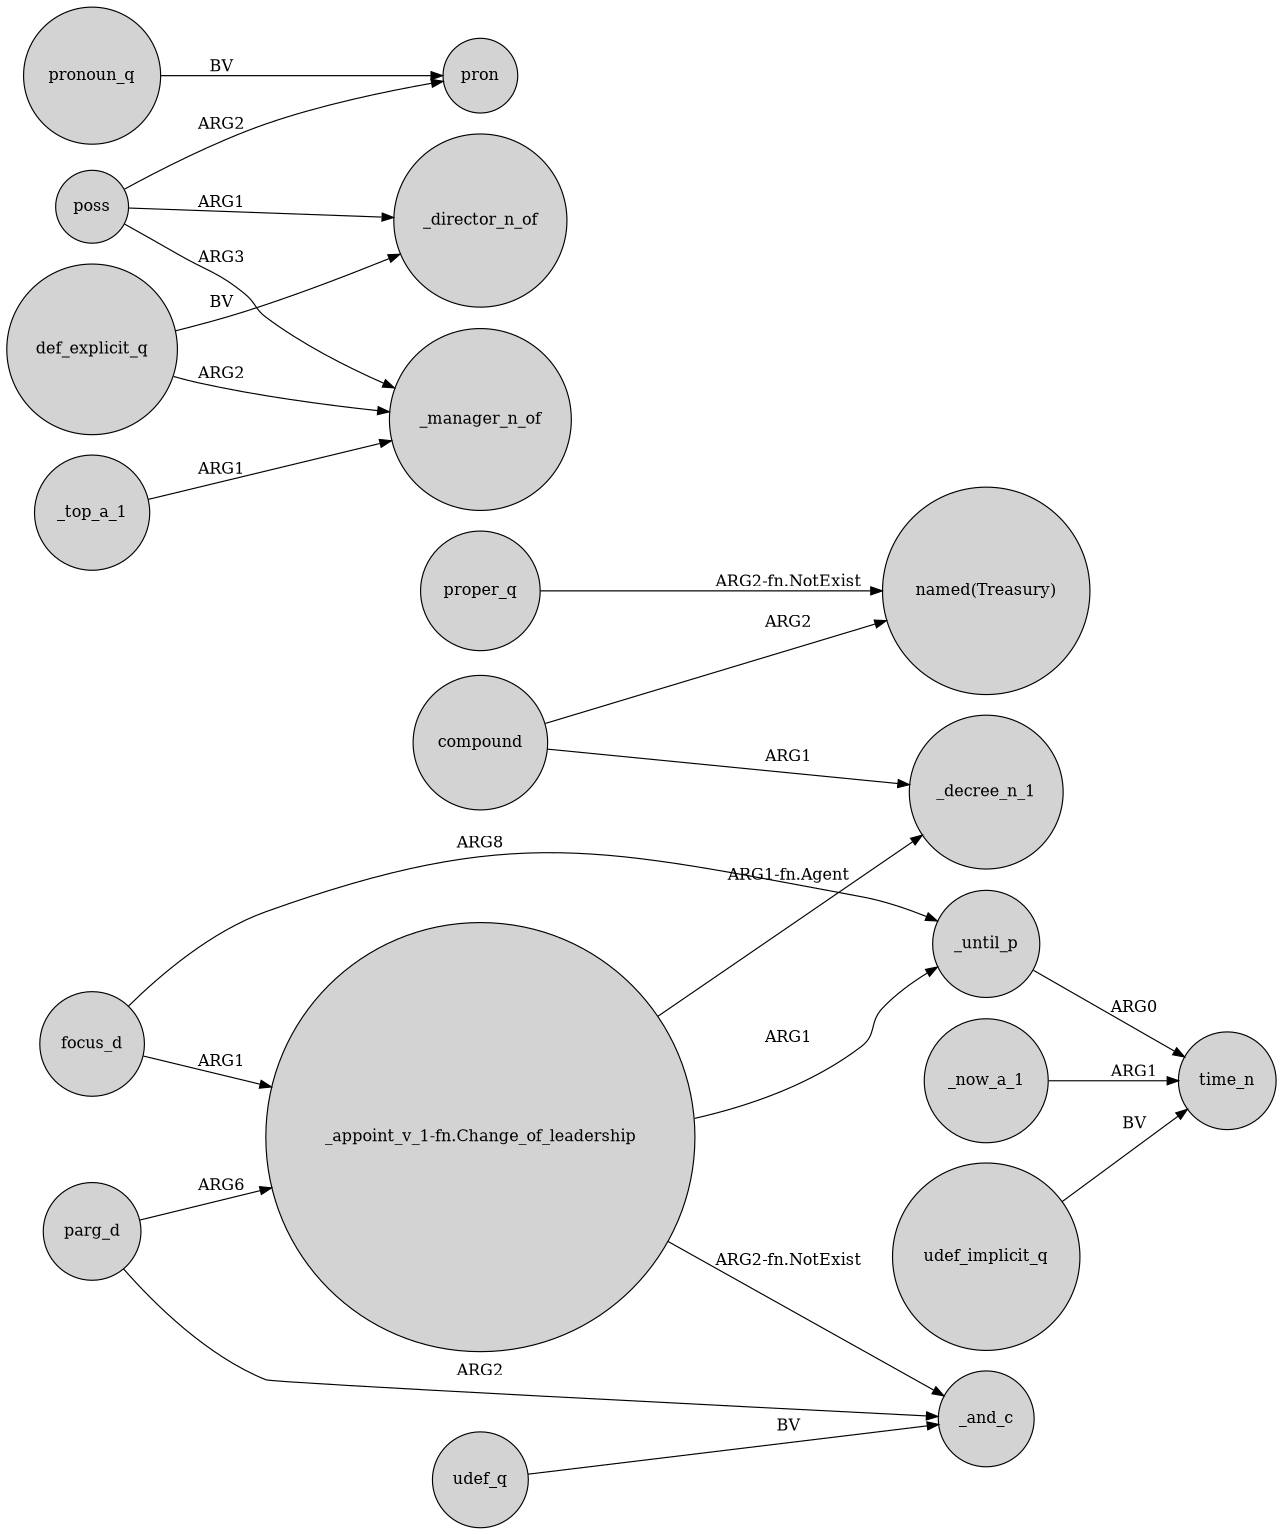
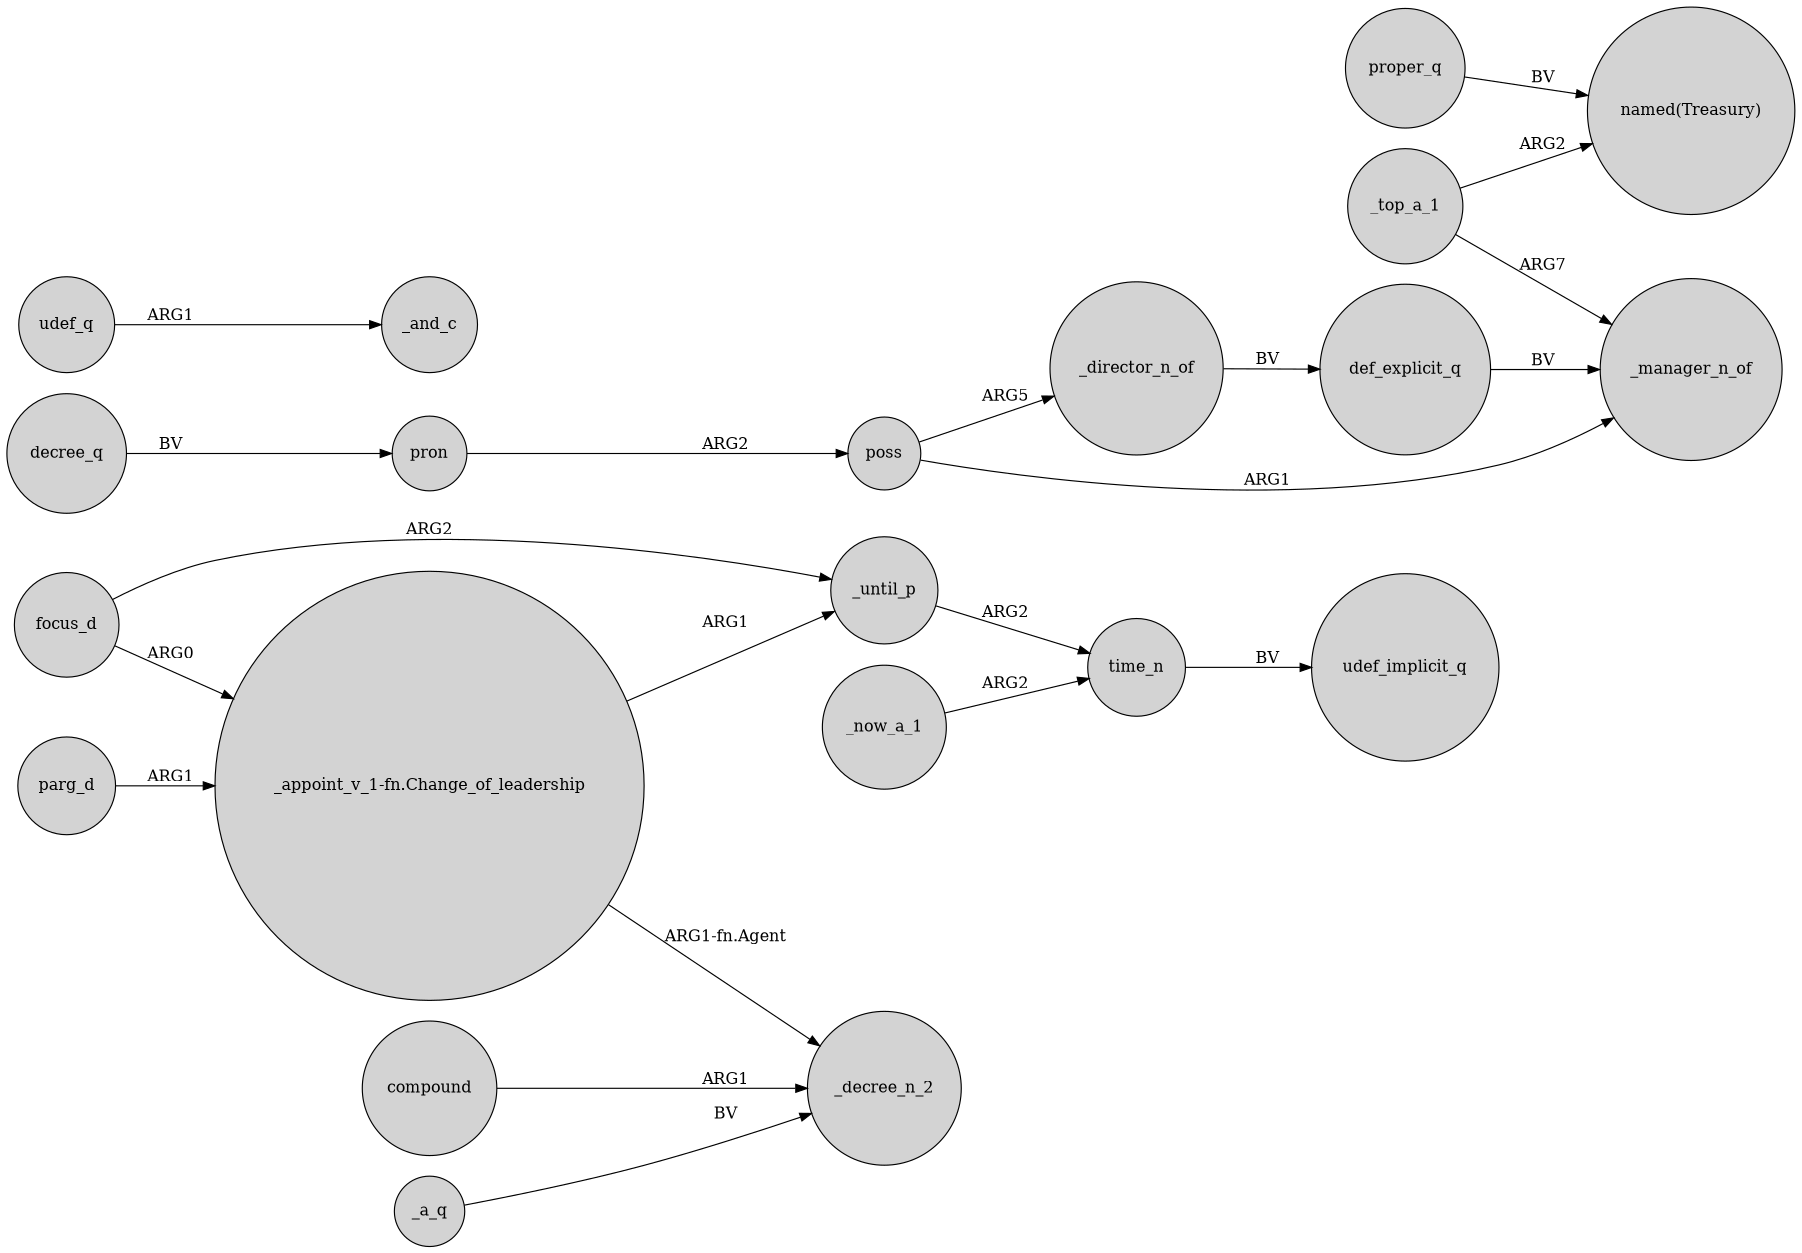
  digraph {
    rankdir=LR
    node [shape=circle style=filled]
    compound
    "named(Treasury)"
-   _decree_n_1
+   _decree_n_1 [label=_decree_n_2]
    poss
    pron
    _director_n_of
    _manager_n_of
    focus_d
    "_appoint_v_1-fn.Change_of_leadership"
    _until_p
    _and_c
    time_n
    proper_q
+   _a_q
    parg_d
-   pronoun_q
+   pronoun_q [label=decree_q]
    def_explicit_q
    _now_a_1
    _top_a_1
    udef_q
    n21 [label=udef_implicit_q]
-   compound -> "named(Treasury)" [label=ARG2]
+   _top_a_1 -> "named(Treasury)" [label=ARG2]
    compound -> _decree_n_1 [label=ARG1]
-   poss -> pron [label=ARG2]
-   poss -> _director_n_of [label=ARG1]
-   poss -> _manager_n_of [label=ARG3]
-   focus_d -> "_appoint_v_1-fn.Change_of_leadership" [label=ARG1]
-   focus_d -> _until_p [label=ARG8]
+   pron -> poss [label=ARG2]
+   poss -> _director_n_of [label=ARG5]
+   poss -> _manager_n_of [label=ARG1]
+   focus_d -> "_appoint_v_1-fn.Change_of_leadership" [label=ARG0]
+   focus_d -> _until_p [label=ARG2]
    "_appoint_v_1-fn.Change_of_leadership" -> _decree_n_1 [label="ARG1-fn.Agent"]
    "_appoint_v_1-fn.Change_of_leadership" -> _until_p [label=ARG1]
-   "_appoint_v_1-fn.Change_of_leadership" -> _and_c [label="ARG2-fn.NotExist"]
-   _until_p -> time_n [label=ARG0]
-   proper_q -> "named(Treasury)" [label="ARG2-fn.NotExist"]
-   parg_d -> "_appoint_v_1-fn.Change_of_leadership" [label=ARG6]
-   parg_d -> _and_c [label=ARG2]
+   _until_p -> time_n [label=ARG2]
+   proper_q -> "named(Treasury)" [label=BV]
+   _a_q -> _decree_n_1 [label=BV]
+   parg_d -> "_appoint_v_1-fn.Change_of_leadership" [label=ARG1]
    pronoun_q -> pron [label=BV]
-   def_explicit_q -> _director_n_of [label=BV]
-   def_explicit_q -> _manager_n_of [label=ARG2]
-   _now_a_1 -> time_n [label=ARG1]
-   _top_a_1 -> _manager_n_of [label=ARG1]
-   udef_q -> _and_c [label=BV]
-   n21 -> time_n [label=BV]
+   _director_n_of -> def_explicit_q [label=BV]
+   def_explicit_q -> _manager_n_of [label=BV]
+   _now_a_1 -> time_n [label=ARG2]
+   _top_a_1 -> _manager_n_of [label=ARG7]
+   udef_q -> _and_c [label=ARG1]
+   time_n -> n21 [label=BV]
  }
